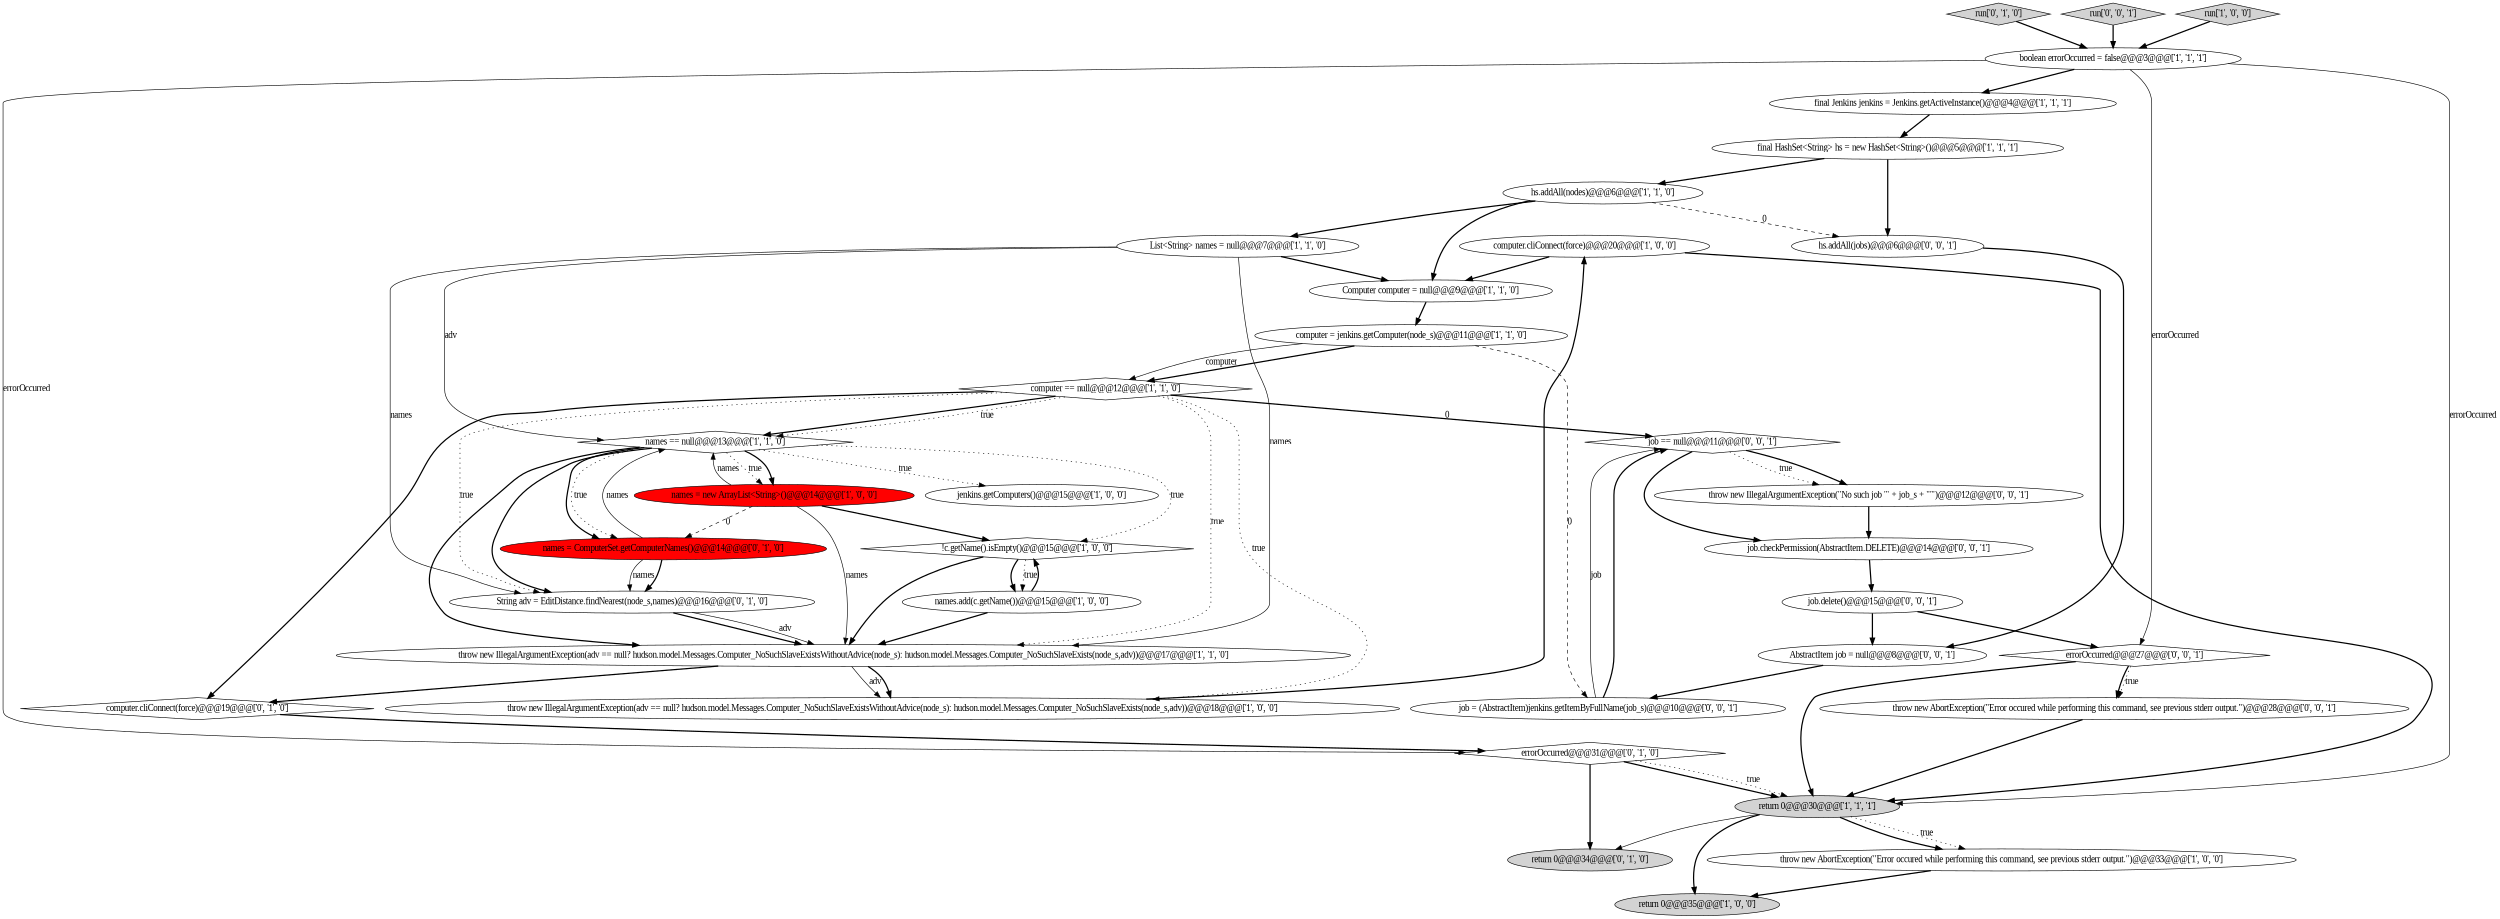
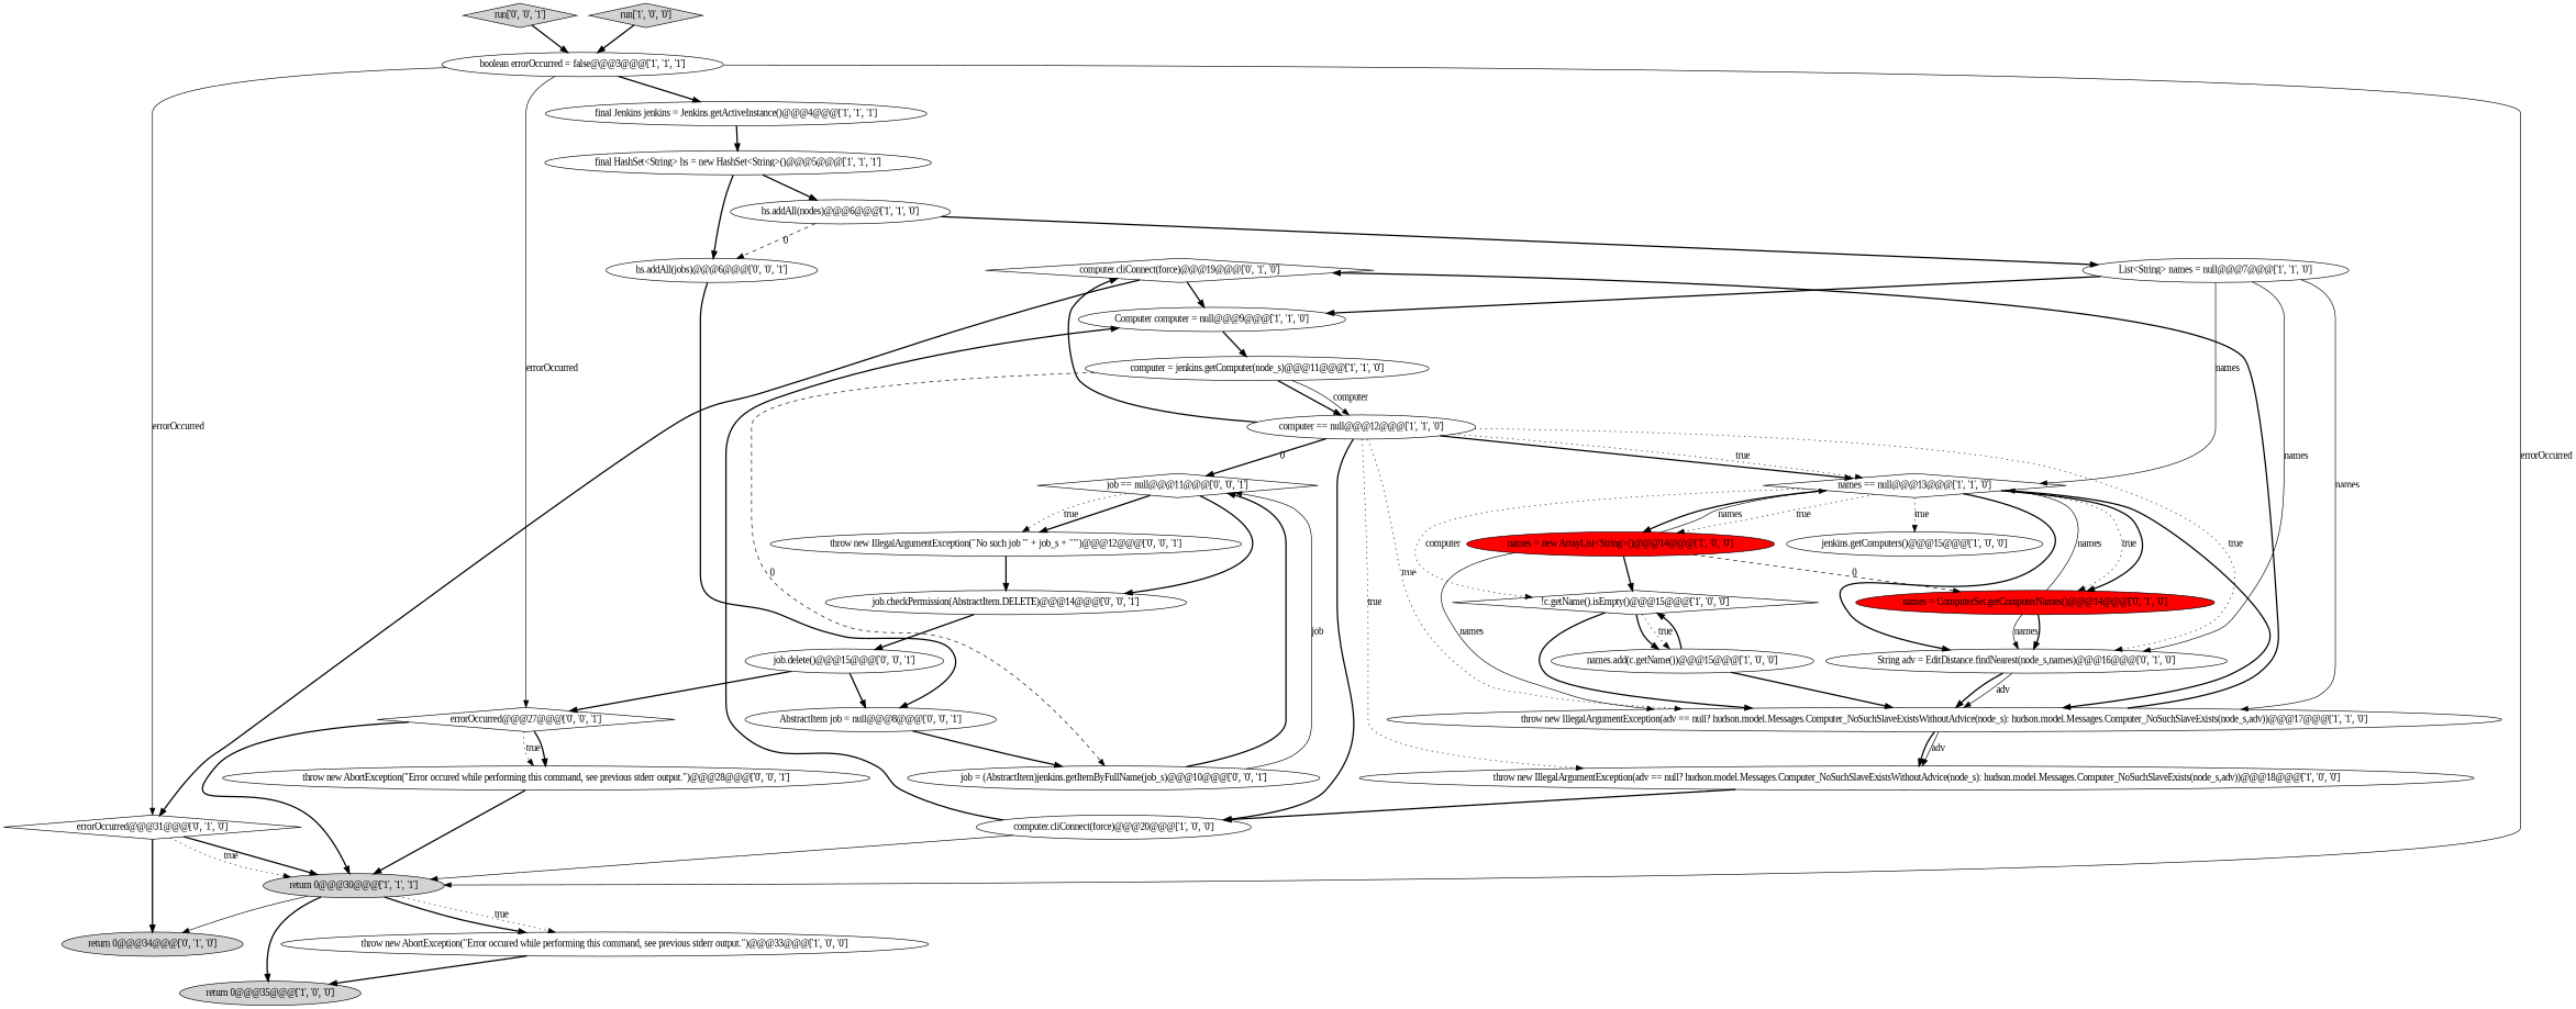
  digraph {
    fontname="Liberation Serif"
    node [fillcolor=white fontname="Liberation Serif" shape=ellipse style=filled]
    edge [fontname="Liberation Serif" style=bold]
    n1 [label="computer.cliConnect(force)@@@19@@@['0', '1', '0']" shape=diamond]
    n2 [label="Computer computer = null@@@9@@@['1', '1', '0']"]
    n3 [label="errorOccurred@@@31@@@['0', '1', '0']" shape=diamond]
    n4 [label="computer = jenkins.getComputer(node_s)@@@11@@@['1', '1', '0']"]
    n5 [fillcolor=lightgray label="return 0@@@30@@@['1', '1', '1']"]
    n6 [fillcolor=lightgray label="return 0@@@34@@@['0', '1', '0']"]
    n7 [label="!c.getName().isEmpty()@@@15@@@['1', '0', '0']" shape=diamond]
    n8 [label="throw new IllegalArgumentException(adv == null? hudson.model.Messages.Computer_NoSuchSlaveExistsWithoutAdvice(node_s): hudson.model.Messages.Computer_NoSuchSlaveExists(node_s,adv))@@@17@@@['1', '1', '0']"]
    n9 [label="names.add(c.getName())@@@15@@@['1', '0', '0']"]
    n10 [label="throw new IllegalArgumentException(adv == null? hudson.model.Messages.Computer_NoSuchSlaveExistsWithoutAdvice(node_s): hudson.model.Messages.Computer_NoSuchSlaveExists(node_s,adv))@@@18@@@['1', '0', '0']"]
    n11 [label="computer.cliConnect(force)@@@20@@@['1', '0', '0']"]
    n12 [label="throw new AbortException(\"Error occured while performing this command, see previous stderr output.\")@@@33@@@['1', '0', '0']"]
    n13 [fillcolor=lightgray label="return 0@@@35@@@['1', '0', '0']"]
-   n14 [label="computer == null@@@12@@@['1', '1', '0']" shape=diamond]
+   n14 [label="computer == null@@@12@@@['1', '1', '0']"]
    n15 [label="job = (AbstractItem)jenkins.getItemByFullName(job_s)@@@10@@@['0', '0', '1']"]
    n16 [label="String adv = EditDistance.findNearest(node_s,names)@@@16@@@['0', '1', '0']"]
    n17 [label="names == null@@@13@@@['1', '1', '0']" shape=diamond]
    n18 [label="job == null@@@11@@@['0', '0', '1']" shape=diamond]
-   n19 [fillcolor=lightgray label="run['0', '1', '0']" shape=diamond]
    n20 [label="boolean errorOccurred = false@@@3@@@['1', '1', '1']"]
    n21 [label="final Jenkins jenkins = Jenkins.getActiveInstance()@@@4@@@['1', '1', '1']"]
    n22 [label="errorOccurred@@@27@@@['0', '0', '1']" shape=diamond]
    n23 [label="final HashSet<String> hs = new HashSet<String>()@@@5@@@['1', '1', '1']"]
    n24 [label="hs.addAll(jobs)@@@6@@@['0', '0', '1']"]
    n25 [label="hs.addAll(nodes)@@@6@@@['1', '1', '0']"]
    n26 [label="job.checkPermission(AbstractItem.DELETE)@@@14@@@['0', '0', '1']"]
    n27 [label="job.delete()@@@15@@@['0', '0', '1']"]
    n28 [label="AbstractItem job = null@@@8@@@['0', '0', '1']"]
    n29 [label="throw new AbortException(\"Error occured while performing this command, see previous stderr output.\")@@@28@@@['0', '0', '1']"]
    n30 [fillcolor=red label="names = new ArrayList<String>()@@@14@@@['1', '0', '0']"]
    n31 [fillcolor=red label="names = ComputerSet.getComputerNames()@@@14@@@['0', '1', '0']"]
    n32 [label="jenkins.getComputers()@@@15@@@['1', '0', '0']"]
    n33 [label="throw new IllegalArgumentException(\"No such job '\" + job_s + \"'\")@@@12@@@['0', '0', '1']"]
    n34 [label="List<String> names = null@@@7@@@['1', '1', '0']"]
    n35 [fillcolor=lightgray label="run['0', '0', '1']" shape=diamond]
    n36 [fillcolor=lightgray label="run['1', '0', '0']" shape=diamond]
-   n25 -> n2
+   n1 -> n2
    n1 -> n3
    n2 -> n4
    n3 -> n5
    n3 -> n5 [label=true style=dotted]
    n3 -> n6
    n4 -> n14
    n4 -> n14 [label=computer style=solid]
    n4 -> n15 [label=0 style=dashed]
    n5 -> n6 [style=solid]
    n5 -> n12 [label=true style=dotted]
    n5 -> n12
    n5 -> n13
    n7 -> n8
    n7 -> n9
    n7 -> n9 [label=true style=dotted]
    n8 -> n1
    n8 -> n10 [label=adv style=solid]
    n8 -> n10
    n9 -> n7
    n9 -> n8
    n10 -> n11
    n11 -> n2
-   n11 -> n5
+   n11 -> n5 [style=solid]
    n12 -> n13
    n14 -> n1
    n14 -> n8 [label=true style=dotted]
    n14 -> n10 [label=true style=dotted]
+   n14 -> n11
    n14 -> n16 [label=true style=dotted]
    n14 -> n17
    n14 -> n17 [label=true style=dotted]
    n14 -> n18 [label=0]
    n15 -> n18 [label=job style=solid]
    n15 -> n18
    n16 -> n8
    n16 -> n8 [label=adv style=solid]
-   n17 -> n7 [label=true style=dotted]
+   n17 -> n7 [label=computer style=dotted]
    n17 -> n8
    n17 -> n16
    n17 -> n30 [label=true style=dotted]
    n17 -> n30
    n17 -> n31 [label=true style=dotted]
    n17 -> n31
    n17 -> n32 [label=true style=dotted]
    n18 -> n26
    n18 -> n33
    n18 -> n33 [label=true style=dotted]
-   n19 -> n20
    n20 -> n3 [label=errorOccurred style=solid]
    n20 -> n5 [label=errorOccurred style=solid]
    n20 -> n21
    n20 -> n22 [label=errorOccurred style=solid]
    n21 -> n23
    n22 -> n5
    n22 -> n29 [label=true style=dotted]
    n22 -> n29
    n23 -> n24
    n23 -> n25
    n24 -> n28
    n25 -> n24 [label=0 style=dashed]
    n25 -> n34
    n26 -> n27
    n27 -> n22
    n27 -> n28
    n28 -> n15
    n29 -> n5
    n30 -> n7
    n30 -> n8 [label=names style=solid]
    n30 -> n17 [label=names style=solid]
    n30 -> n31 [label=0 style=dashed]
    n31 -> n16 [label=names style=solid]
    n31 -> n16
    n31 -> n17 [label=names style=solid]
    n33 -> n26
    n34 -> n2
    n34 -> n8 [label=names style=solid]
    n34 -> n16 [label=names style=solid]
-   n34 -> n17 [label=adv style=solid]
+   n34 -> n17 [label=names style=solid]
    n35 -> n20
    n36 -> n20
  }
